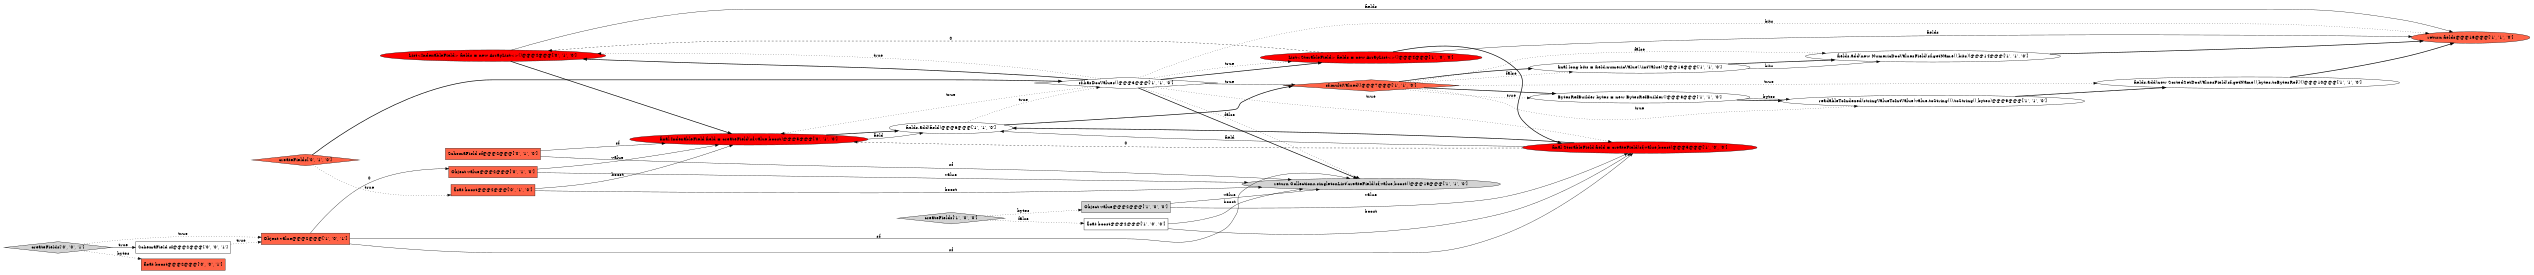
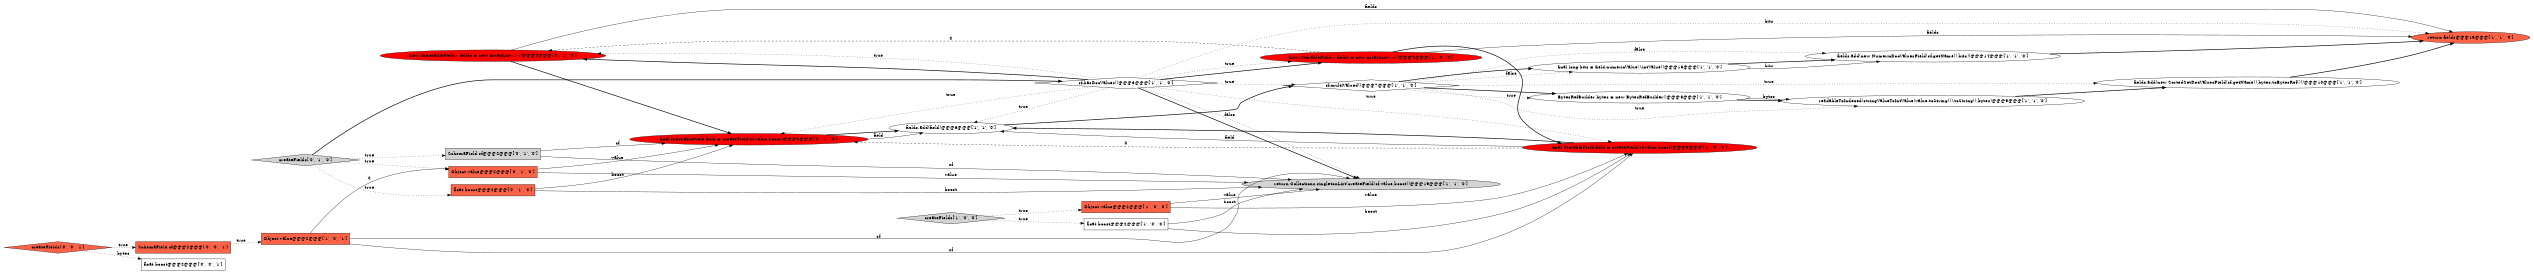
  digraph {
    rankdir=LR
    node [fillcolor=white shape=ellipse style=filled]
    edge [style=dotted]
    n1 [fillcolor=red label="List<IndexableField> fields = new ArrayList<>()@@@4@@@['0', '1', '0']"]
    n2 [fillcolor=tomato label="return fields@@@16@@@['1', '1', '0']"]
    n3 [fillcolor=red label="final IndexableField field = createField(sf,value,boost)@@@5@@@['0', '1', '0']"]
    n4 [label="fields.add(field)@@@6@@@['1', '1', '0']"]
    n5 [fillcolor=red label="List<StorableField> fields = new ArrayList<>()@@@4@@@['1', '0', '0']"]
    n6 [fillcolor=red label="final StorableField field = createField(sf,value,boost)@@@5@@@['1', '0', '0']"]
    n7 [fillcolor=lightgray label="createFields['1', '0', '0']" shape=diamond]
-   n8 [fillcolor=lightgray label="Object value@@@2@@@['1', '0', '0']" shape=box]
+   n8 [fillcolor=tomato label="Object value@@@2@@@['1', '0', '0']" shape=box]
    n9 [label="float boost@@@2@@@['1', '0', '0']" shape=box]
    n10 [label="sf.hasDocValues()@@@3@@@['1', '1', '0']" shape=diamond]
    n11 [fillcolor=lightgray label="return Collections.singletonList(createField(sf,value,boost))@@@19@@@['1', '1', '0']"]
-   n12 [fillcolor=tomato label="sf.multiValued()@@@7@@@['1', '1', '0']" shape=diamond]
+   n12 [label="sf.multiValued()@@@7@@@['1', '1', '0']" shape=diamond]
    n13 [fillcolor=tomato label="Object value@@@2@@@['1', '0', '1']" shape=box]
    n14 [fillcolor=tomato label="Object value@@@2@@@['0', '1', '0']" shape=box]
    n15 [label="readableToIndexed(stringValueToIntValue(value.toString()).toString(),bytes)@@@9@@@['1', '1', '0']"]
    n16 [label="fields.add(new SortedSetDocValuesField(sf.getName(),bytes.toBytesRef()))@@@10@@@['1', '1', '0']"]
    n17 [label="fields.add(new NumericDocValuesField(sf.getName(),bits))@@@14@@@['1', '1', '0']"]
    n18 [label="BytesRefBuilder bytes = new BytesRefBuilder()@@@8@@@['1', '1', '0']"]
    n19 [label="final long bits = field.numericValue().intValue()@@@13@@@['1', '1', '0']"]
-   n20 [fillcolor=tomato label="createFields['0', '1', '0']" shape=diamond]
+   n20 [fillcolor=lightgray label="createFields['0', '1', '0']" shape=diamond]
    n21 [fillcolor=tomato label="float boost@@@2@@@['0', '1', '0']" shape=box]
-   n22 [fillcolor=tomato label="SchemaField sf@@@2@@@['0', '1', '0']" shape=box]
-   n23 [fillcolor=lightgray label="createFields['0', '0', '1']" shape=diamond]
-   n24 [label="SchemaField sf@@@2@@@['0', '0', '1']" shape=box]
-   n25 [fillcolor=tomato label="float boost@@@2@@@['0', '0', '1']" shape=box]
+   n22 [fillcolor=lightgray label="SchemaField sf@@@2@@@['0', '1', '0']" shape=box]
+   n23 [fillcolor=tomato label="createFields['0', '0', '1']" shape=diamond]
+   n24 [fillcolor=tomato label="SchemaField sf@@@2@@@['0', '0', '1']" shape=box]
+   n25 [label="float boost@@@2@@@['0', '0', '1']" shape=box]
    n1 -> n2 [label=fields style=solid]
    n1 -> n3 [style=bold]
    n3 -> n4 [label=field style=solid]
    n3 -> n4 [style=bold]
    n4 -> n12 [style=bold]
    n5 -> n1 [label=0 style=dashed]
    n5 -> n2 [label=fields style=solid]
    n5 -> n6 [style=bold]
    n6 -> n3 [label=0 style=dashed]
    n6 -> n4 [label=field style=solid]
    n6 -> n4 [style=bold]
-   n7 -> n8 [label=bytes]
-   n7 -> n9 [label=false]
+   n7 -> n8 [label=true]
+   n7 -> n9 [label=true]
    n8 -> n6 [label=value style=solid]
    n8 -> n11 [label=value style=solid]
    n9 -> n6 [label=boost style=solid]
    n9 -> n11 [label=boost style=solid]
    n10 -> n1 [style=bold]
    n10 -> n1 [label=true]
    n10 -> n2 [label=bits]
    n10 -> n3 [label=true]
-   n4 -> n10 [label=true]
+   n10 -> n4 [label=true]
    n10 -> n5 [label=true]
    n10 -> n5 [style=bold]
    n10 -> n6 [label=true]
    n10 -> n11 [style=bold]
    n10 -> n11 [label=false]
-   n10 -> n12 [label=true style=solid]
+   n10 -> n12 [label=true]
    n12 -> n15 [label=true]
    n12 -> n16 [label=true]
    n12 -> n17 [label=false]
    n12 -> n18 [style=bold]
    n12 -> n18 [label=true]
    n12 -> n19 [label=false]
    n12 -> n19 [style=bold]
    n13 -> n6 [label=sf style=solid]
    n13 -> n11 [label=sf style=solid]
    n13 -> n14 [label=0 style=solid]
    n14 -> n3 [label=value style=solid]
    n14 -> n11 [label=value style=solid]
    n15 -> n16 [style=bold]
    n16 -> n2 [style=bold]
    n17 -> n2 [style=bold]
    n18 -> n15 [label=bytes style=solid]
    n18 -> n15 [style=bold]
    n19 -> n17 [style=bold]
    n19 -> n17 [label=bits style=solid]
    n20 -> n10 [style=bold]
+   n20 -> n14 [label=true]
    n20 -> n21 [label=true]
+   n20 -> n22 [label=true]
    n21 -> n3 [label=boost style=solid]
    n21 -> n11 [label=boost style=solid]
    n22 -> n3 [label=sf style=solid]
    n22 -> n11 [label=sf style=solid]
-   n23 -> n13 [label=true]
-   n23 -> n24 [label=true style=solid]
+   n23 -> n24 [label=true]
    n23 -> n25 [label=bytes]
    n24 -> n13 [label=true]
  }
